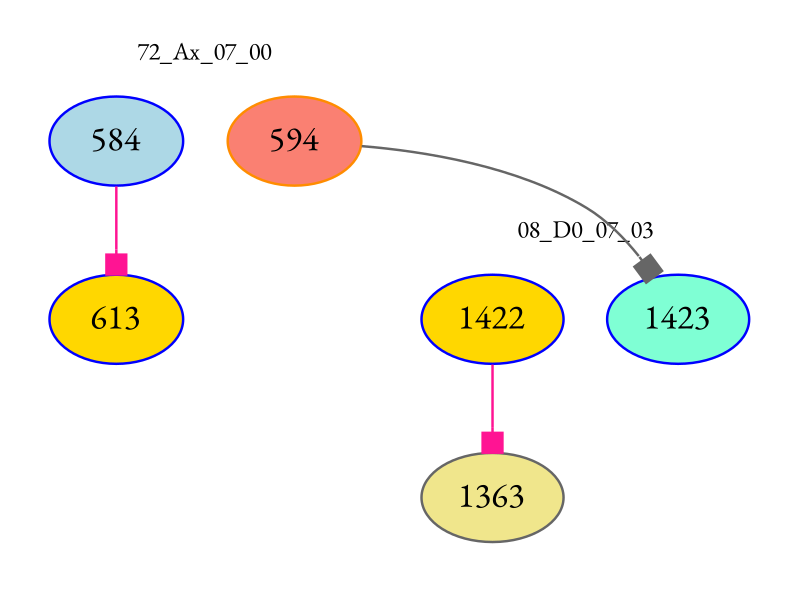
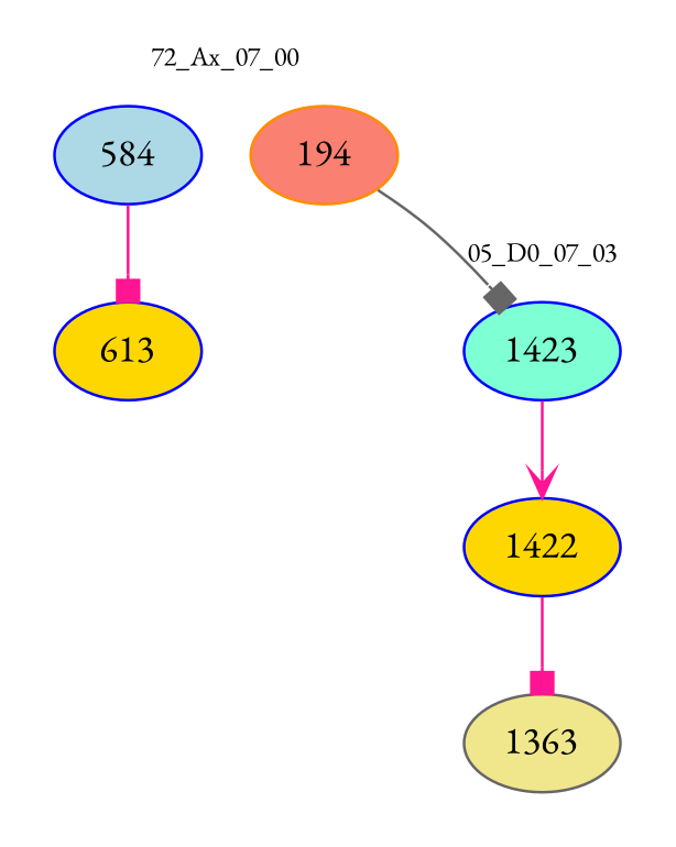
  digraph {
    fontname="EB Garamond"
    node [color=blue fillcolor=gold fontname="EB Garamond" style=filled]
    edge [arrowhead=box color=deeppink fontname="EB Garamond"]
-   n1 [color=darkorange fillcolor=salmon label=594]
+   n1 [color=darkorange fillcolor=salmon label=194]
    n2 [fillcolor=lightblue label=584]
    n3 [label=613]
    n4 [fillcolor=aquamarine label=1423]
    n5 [label=1422]
    n6 [color=gray40 fillcolor=khaki label=1363]
    subgraph cluster_1 {
      color=white
      fontsize=10
      label="72_Ax_07_00"
      n1
      n2
      n3
    }
    subgraph cluster_2 {
      color=white
      fontsize=10
-     label="08_D0_07_03"
+     label="05_D0_07_03"
      n4
      n5
      n6
    }
    n1 -> n4 [color=gray40]
    n2 -> n3
+   n4 -> n5 [arrowhead=vee]
    n5 -> n6
  }
